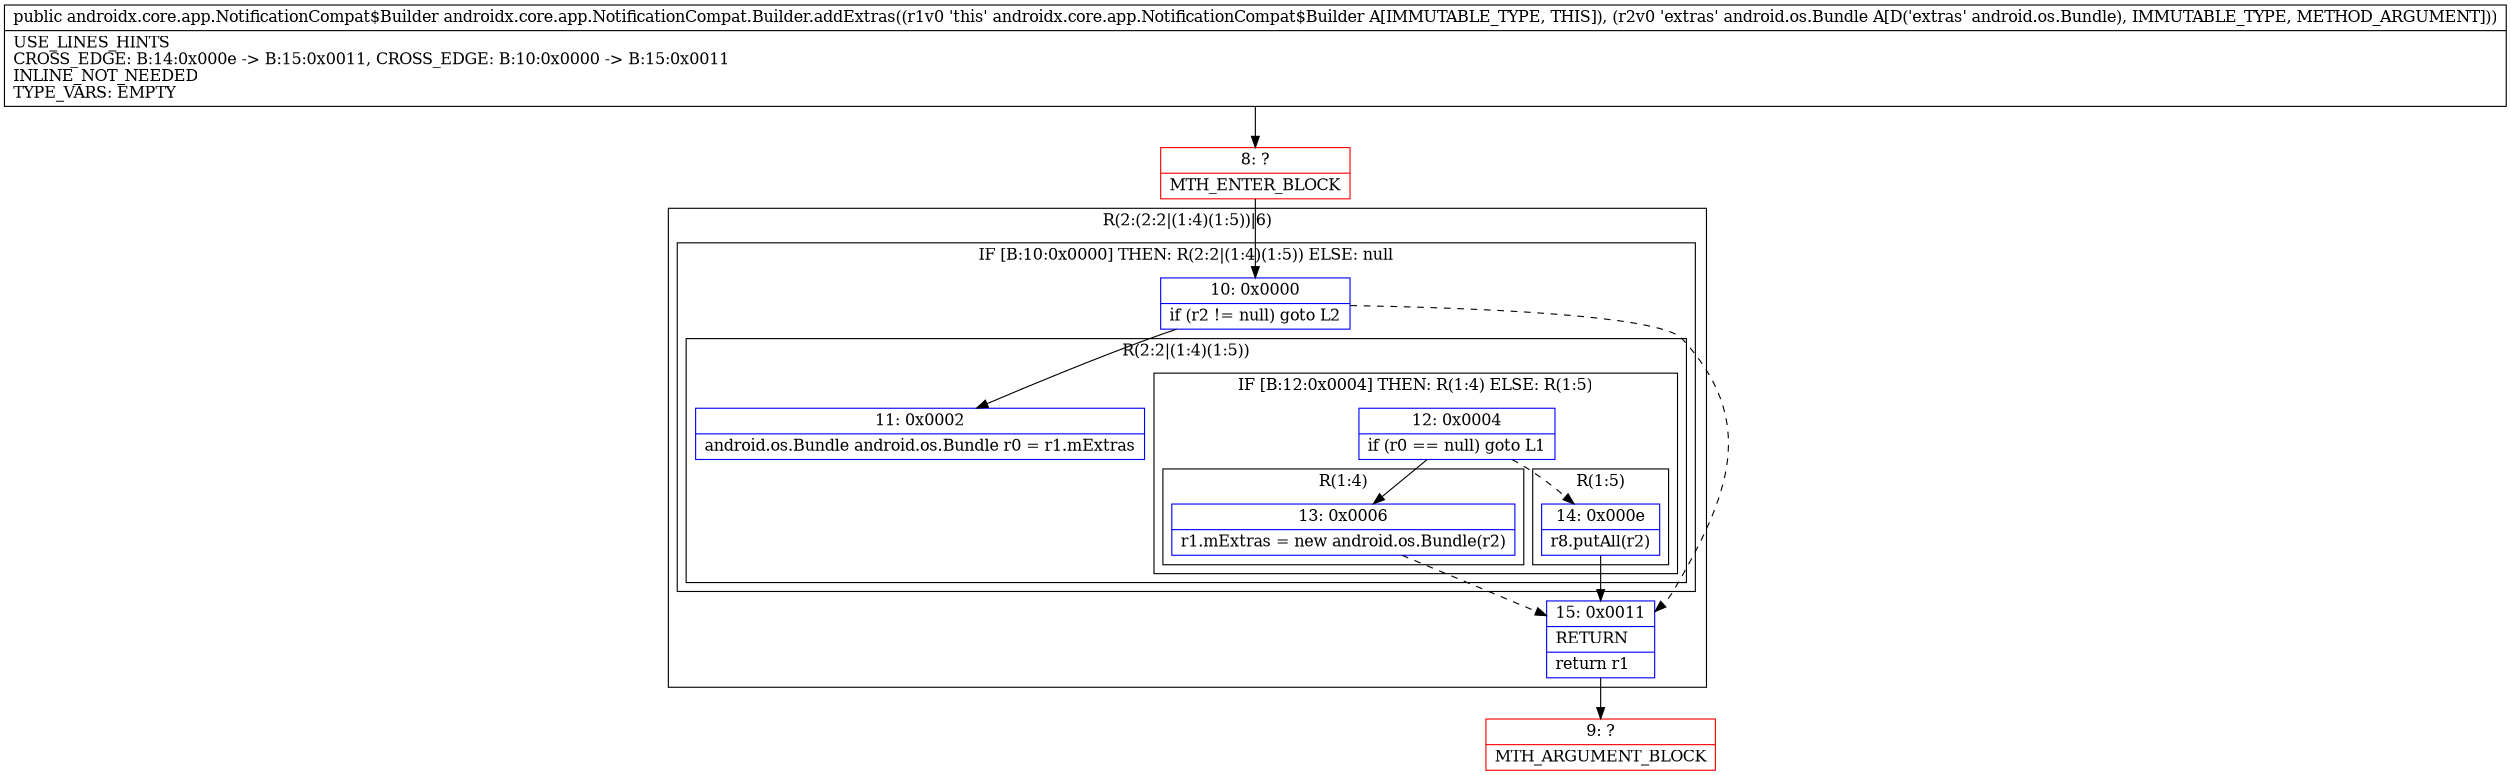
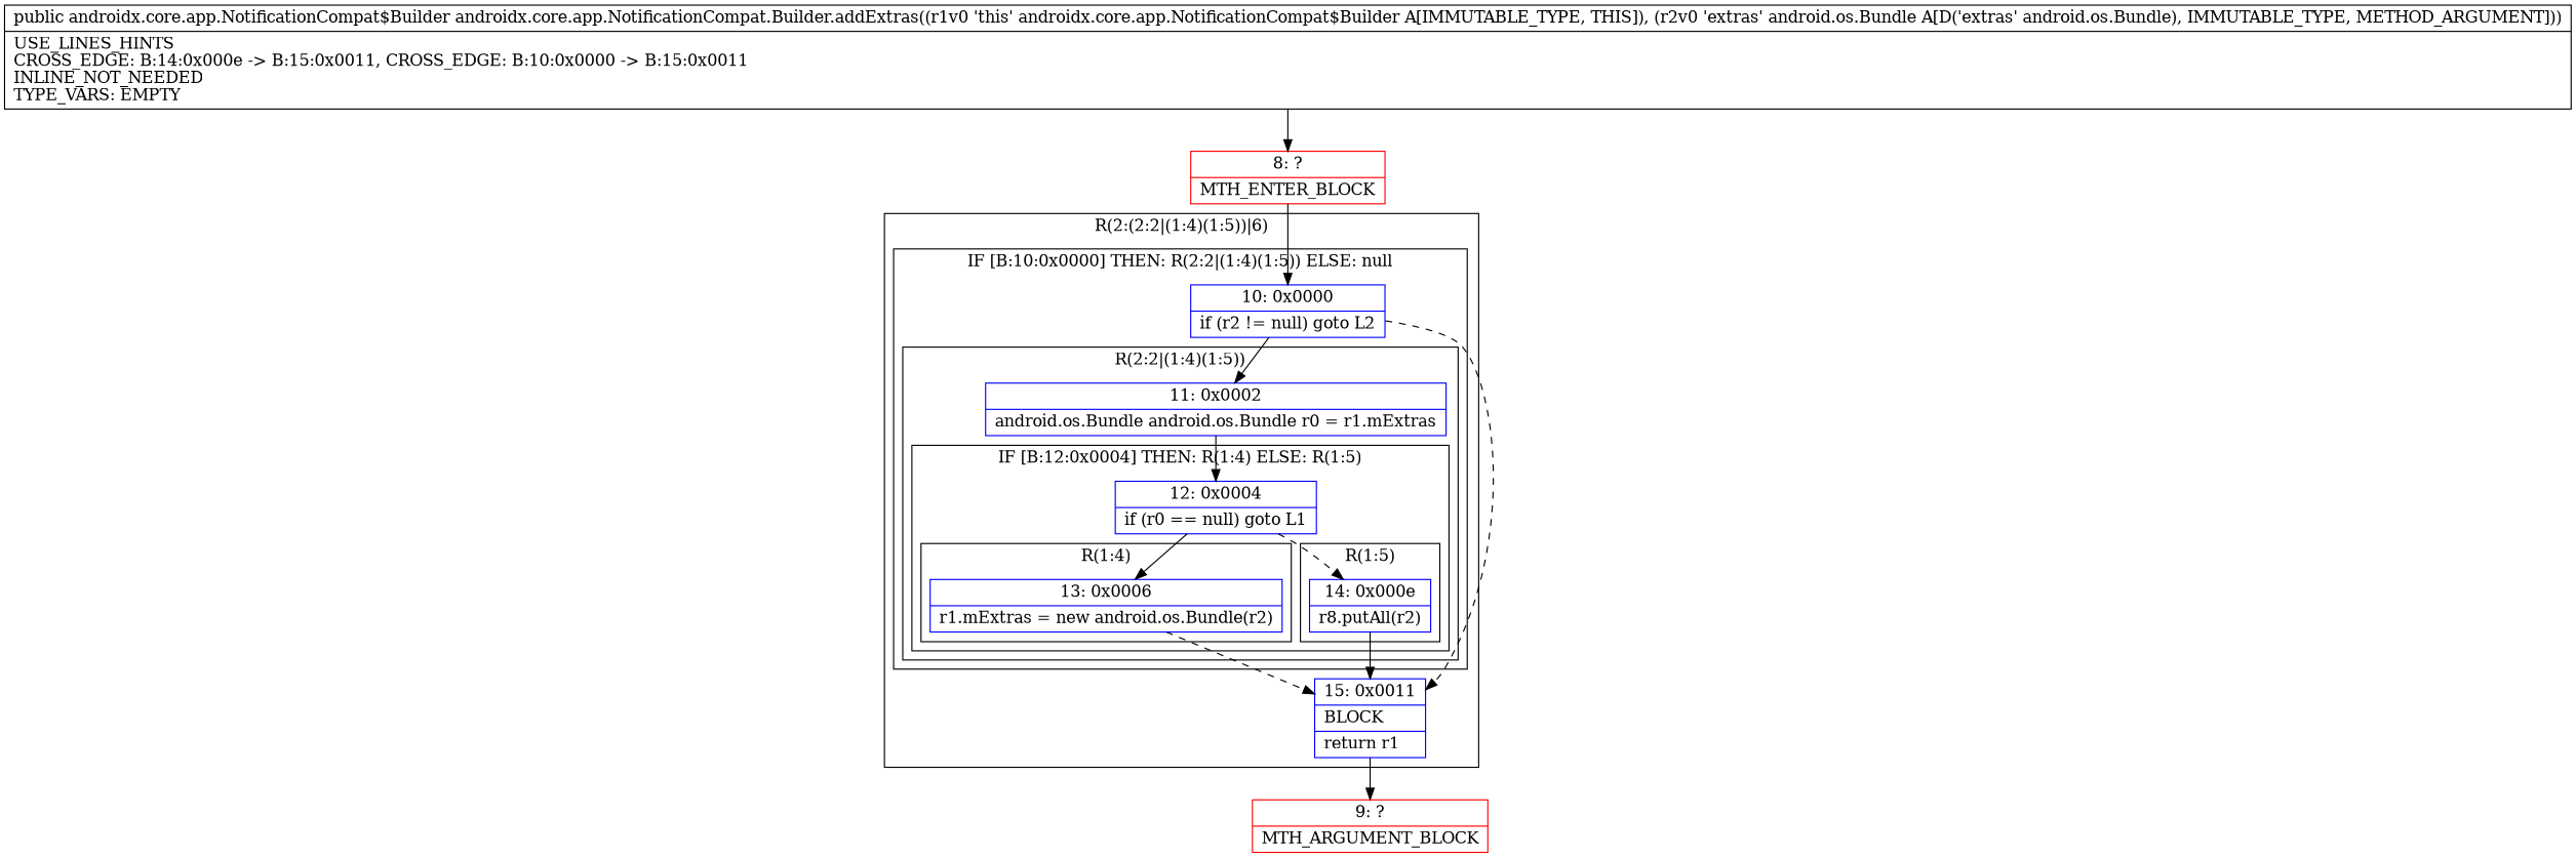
  digraph {
    node [color=blue shape=record]
    n1 [label="{13\:\ 0x0006|r1.mExtras = new android.os.Bundle(r2)\l}"]
    n2 [label="{14\:\ 0x000e|r8.putAll(r2)\l}"]
    n3 [label="{12\:\ 0x0004|if (r0 == null) goto L1\l}"]
    n4 [label="{11\:\ 0x0002|android.os.Bundle android.os.Bundle r0 = r1.mExtras\l}"]
    n5 [label="{10\:\ 0x0000|if (r2 != null) goto L2\l}"]
-   n6 [label="{15\:\ 0x0011|RETURN\l|return r1\l}"]
+   n6 [label="{15\:\ 0x0011|BLOCK\l|return r1\l}"]
    n7 [color=red label="{9\:\ ?|MTH_ARGUMENT_BLOCK\l}"]
    n8 [color=red label="{8\:\ ?|MTH_ENTER_BLOCK\l}"]
    n9 [label="{public androidx.core.app.NotificationCompat$Builder androidx.core.app.NotificationCompat.Builder.addExtras((r1v0 'this' androidx.core.app.NotificationCompat$Builder A[IMMUTABLE_TYPE, THIS]), (r2v0 'extras' android.os.Bundle A[D('extras' android.os.Bundle), IMMUTABLE_TYPE, METHOD_ARGUMENT]))  | USE_LINES_HINTS\lCROSS_EDGE: B:14:0x000e \-\> B:15:0x0011, CROSS_EDGE: B:10:0x0000 \-\> B:15:0x0011\lINLINE_NOT_NEEDED\lTYPE_VARS: EMPTY\l}" color=""]
    subgraph cluster_1 {
      label="R(2:(2:2|(1:4)(1:5))|6)"
      n6
      subgraph cluster_2 {
        label="IF [B:10:0x0000] THEN: R(2:2|(1:4)(1:5)) ELSE: null"
        n5
        subgraph cluster_3 {
          label="R(2:2|(1:4)(1:5))"
          n4
          subgraph cluster_4 {
            label="IF [B:12:0x0004] THEN: R(1:4) ELSE: R(1:5)"
            n3
            subgraph cluster_5 {
              label="R(1:4)"
              n1
            }
            subgraph cluster_6 {
              label="R(1:5)"
              n2
            }
          }
        }
      }
    }
    n1 -> n6 [style=dashed]
    n2 -> n6
    n3 -> n1
    n3 -> n2 [style=dashed]
+   n4 -> n3
    n5 -> n4
    n5 -> n6 [style=dashed]
    n6 -> n7
    n8 -> n5
    n9 -> n8
  }
